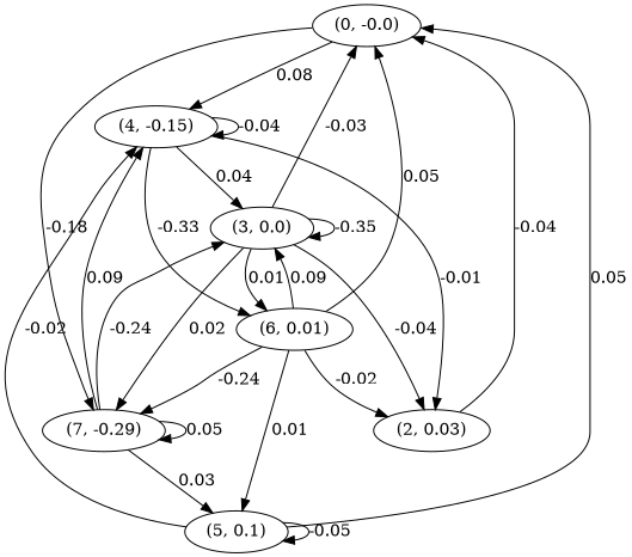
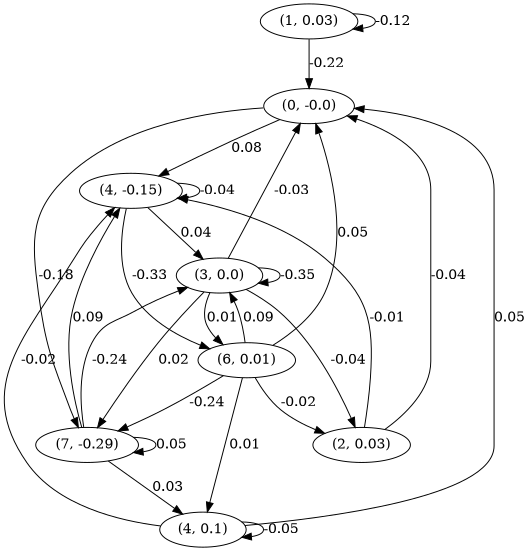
  digraph {
    n1 [label="(0, -0.0)"]
    n2 [label="(4, -0.15)"]
    n3 [label="(7, -0.29)"]
    n4 [label="(3, 0.0)"]
    n5 [label="(6, 0.01)"]
-   n6 [label="(5, 0.1)"]
+   n6 [label="(4, 0.1)"]
+   n7 [label="(1, 0.03)"]
    n8 [label="(2, 0.03)"]
    n1 -> n2 [label=0.08]
    n1 -> n3 [label=-0.18]
    n2 -> n2 [label=-0.04]
    n2 -> n4 [label=0.04]
    n2 -> n5 [label=-0.33]
    n3 -> n2 [label=0.09]
    n3 -> n3 [label=0.05]
    n3 -> n4 [label=-0.24]
    n3 -> n6 [label=0.03]
    n4 -> n1 [label=-0.03]
    n4 -> n3 [label=0.02]
    n4 -> n4 [label=-0.35]
    n4 -> n5 [label=0.01]
    n4 -> n8 [label=-0.04]
    n5 -> n1 [label=0.05]
    n5 -> n3 [label=-0.24]
    n5 -> n4 [label=0.09]
    n5 -> n6 [label=0.01]
    n5 -> n8 [label=-0.02]
    n6 -> n1 [label=0.05]
    n6 -> n2 [label=-0.02]
    n6 -> n6 [label=-0.05]
+   n7 -> n1 [label=-0.22]
+   n7 -> n7 [label=-0.12]
    n8 -> n1 [label=-0.04]
-   n2 -> n8 [label=-0.01]
+   n8 -> n2 [label=-0.01]
  }
